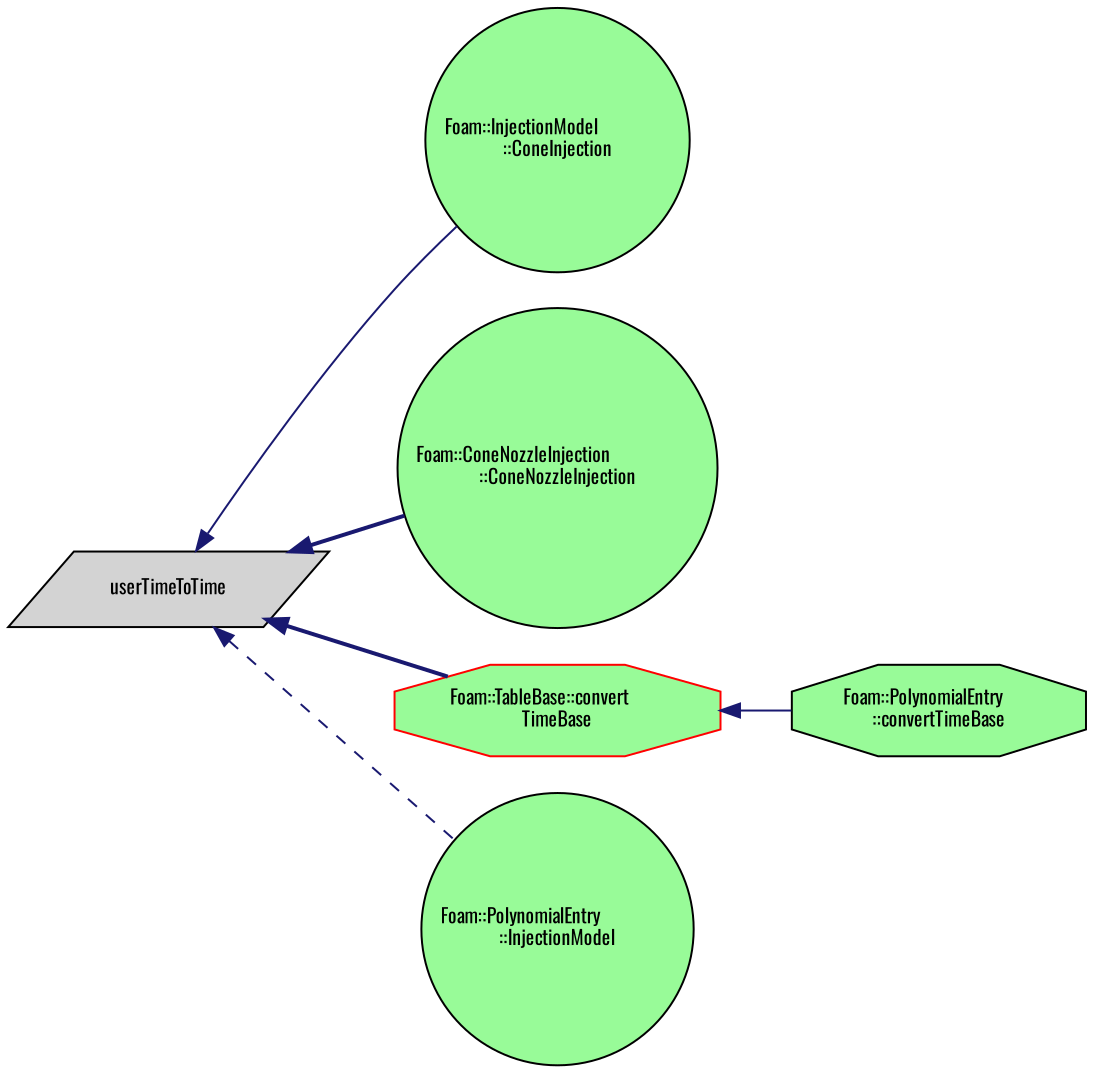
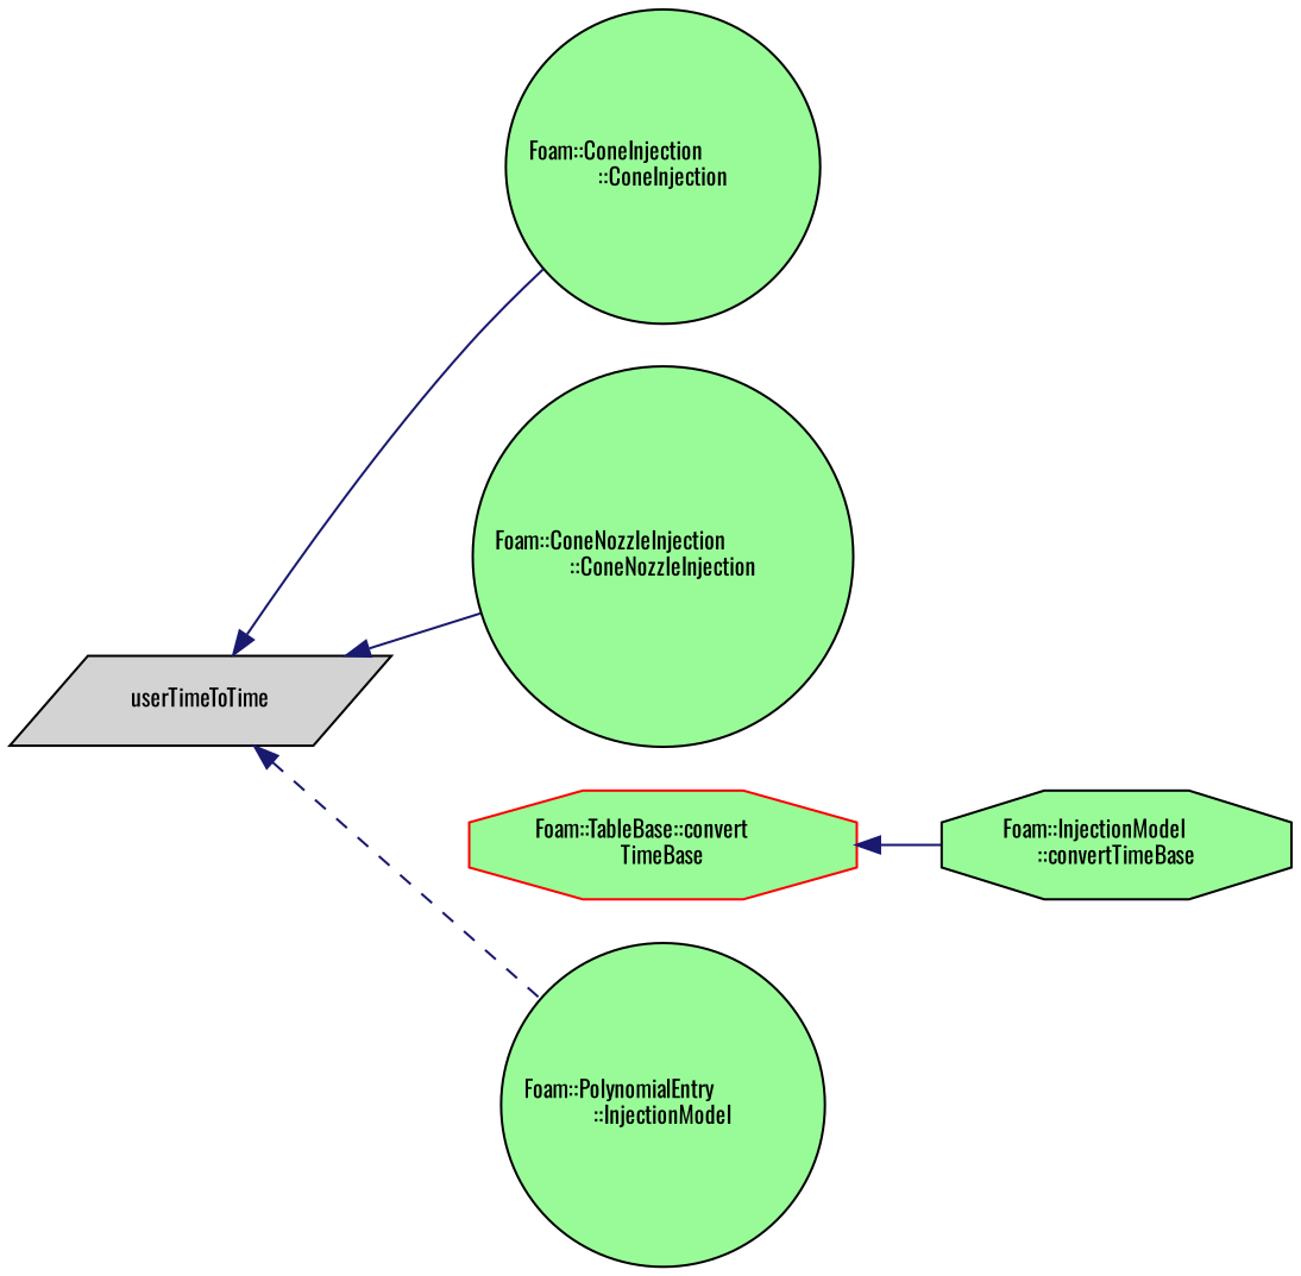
  digraph {
    fontname=Oswald
    rankdir=LR
    node [color=black fillcolor=palegreen fontname=Oswald fontsize=10 shape=circle style=filled]
    edge [color=midnightblue dir=back fontname=Oswald fontsize=10 labelfontname=FreeSans labelfontsize=10 style=solid]
    n1 [fillcolor=lightgrey fontcolor=black height=0.2 label=userTimeToTime shape=parallelogram width=0.4]
-   n2 [height=0.2 label="Foam::InjectionModel\l::ConeInjection" width=0.4]
+   n2 [height=0.2 label="Foam::ConeInjection\l::ConeInjection" width=0.4]
    n3 [height=0.2 label="Foam::ConeNozzleInjection\l::ConeNozzleInjection" width=0.4]
    n4 [color=red height=0.2 label="Foam::TableBase::convert\lTimeBase" shape=octagon width=0.4]
    n5 [height=0.2 label="Foam::PolynomialEntry\l::InjectionModel" width=0.4]
-   n6 [height=0.2 label="Foam::PolynomialEntry\l::convertTimeBase" shape=octagon width=0.4]
+   n6 [height=0.2 label="Foam::InjectionModel\l::convertTimeBase" shape=octagon width=0.4]
    n1 -> n2
-   n1 -> n3 [style=bold]
-   n1 -> n4 [style=bold]
+   n1 -> n3
    n1 -> n5 [style=dashed]
    n4 -> n6
  }
